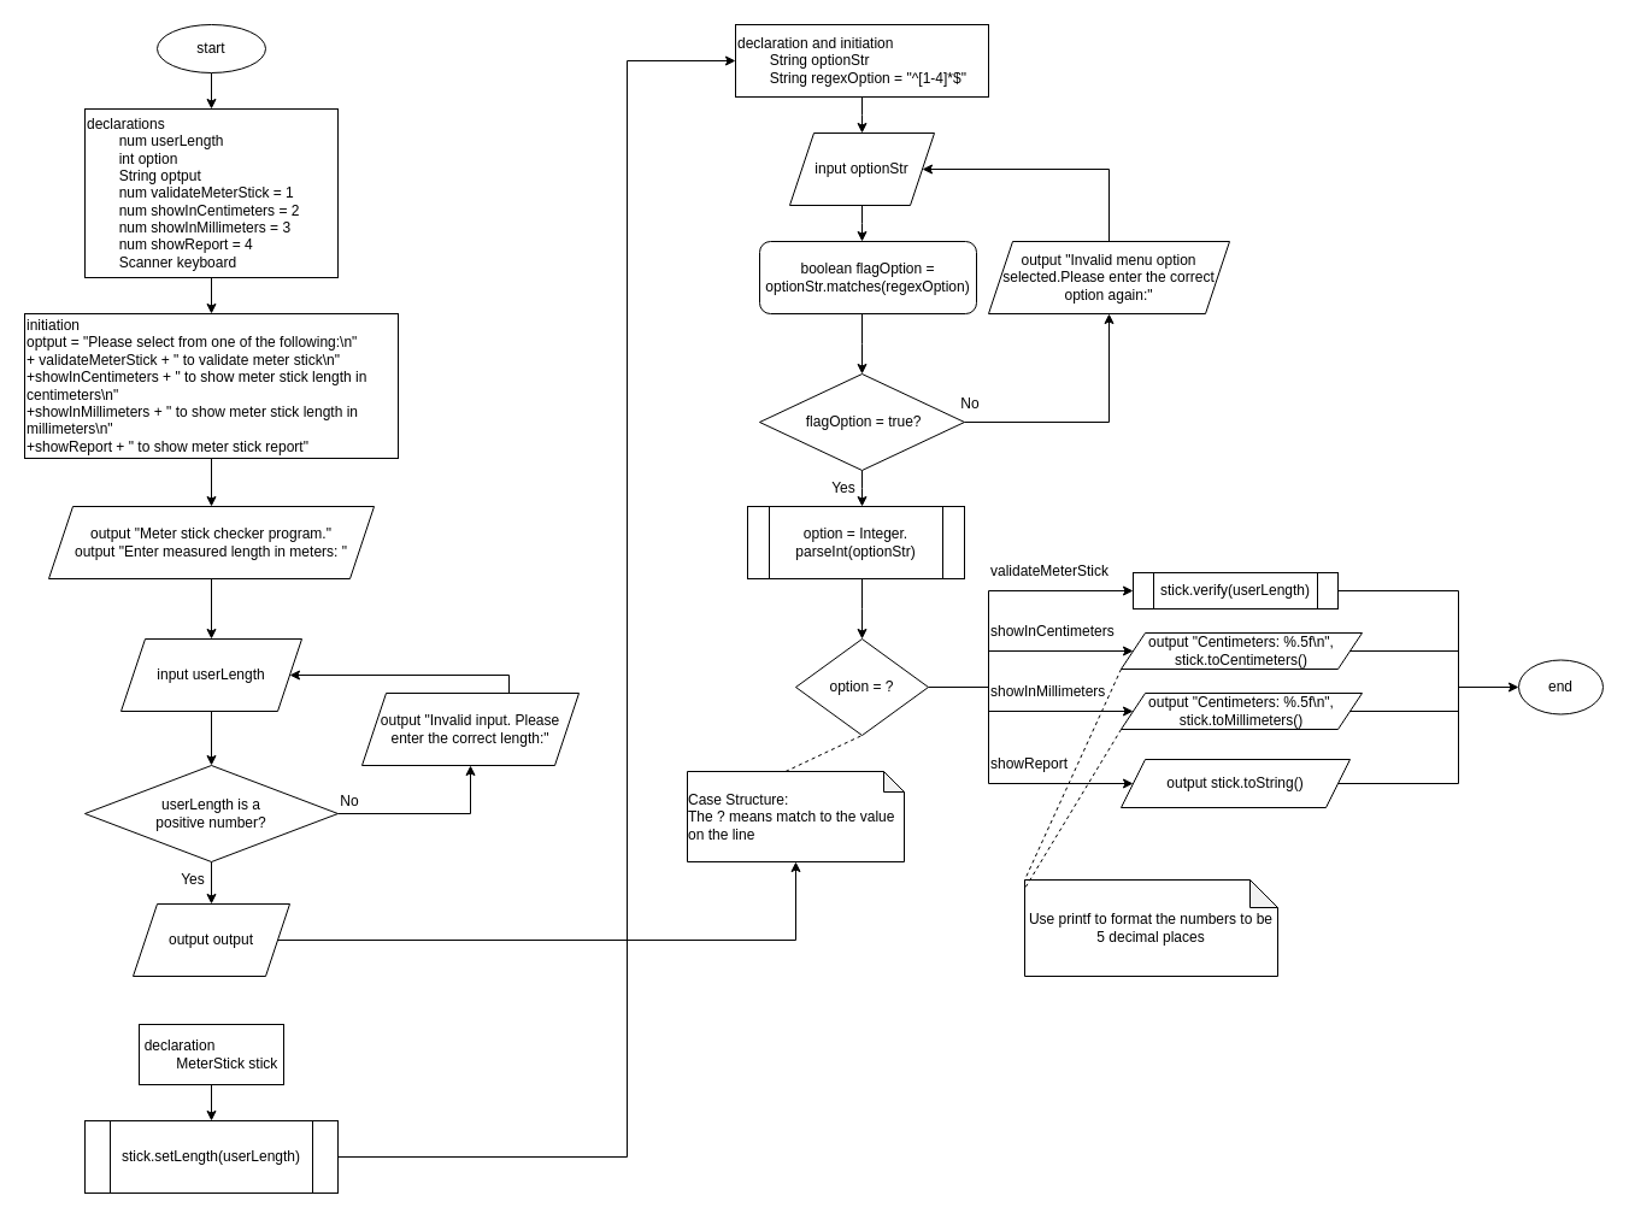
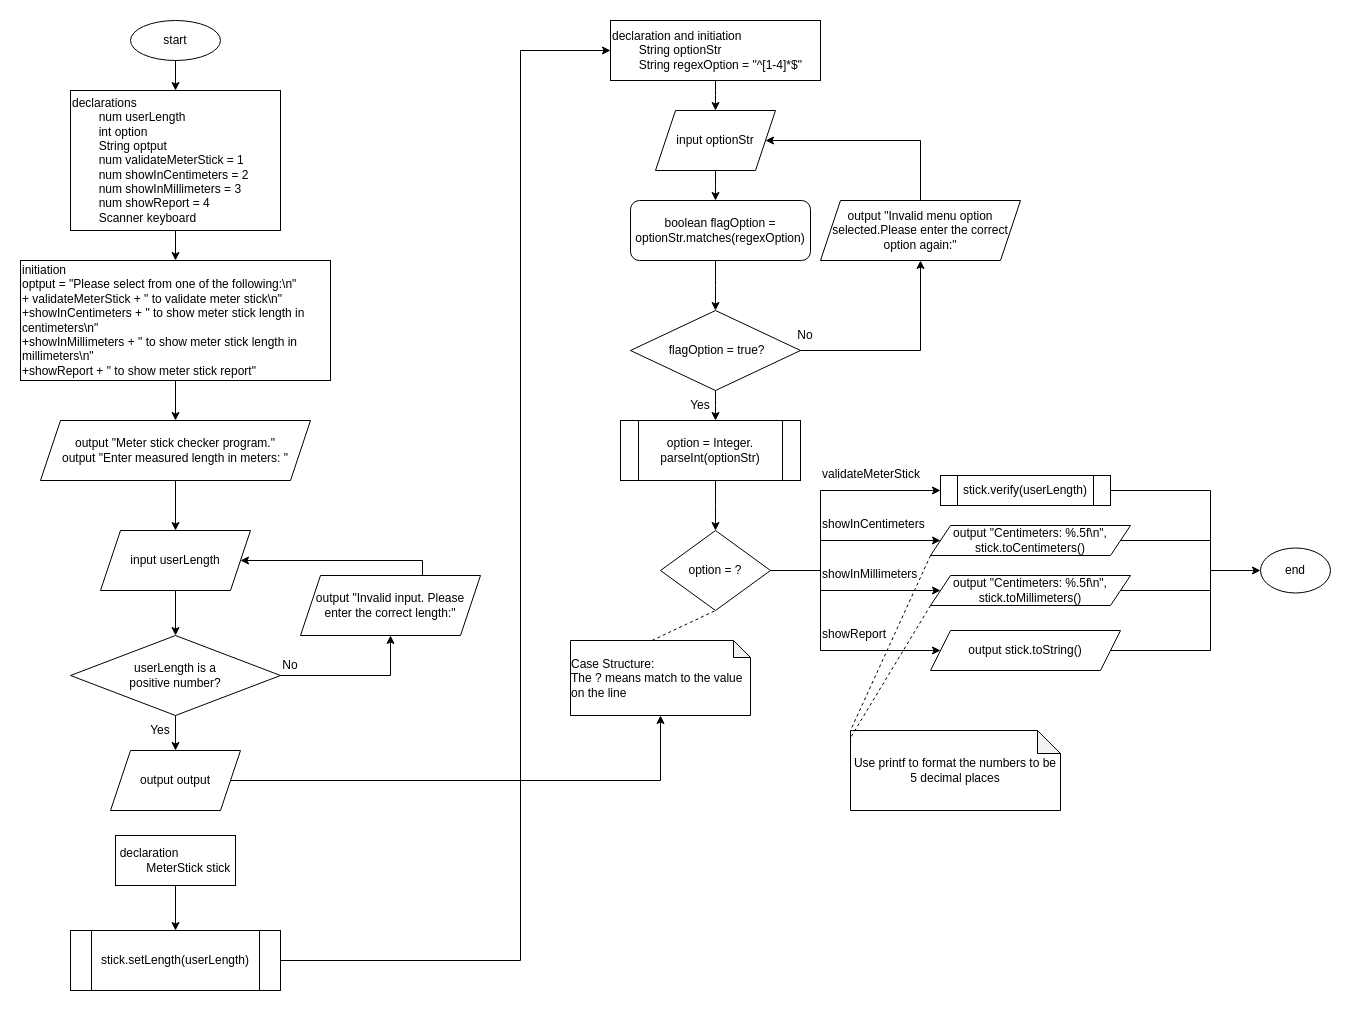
  <mxCell id="0" />
  <mxCell id="1" parent="0" />
  <mxCell id="2" value="" style="edgeStyle=orthogonalEdgeStyle;rounded=0;orthogonalLoop=1;jettySize=auto;html=1;" edge="1" parent="1" source="3" target="5"><mxGeometry relative="1" as="geometry" /></mxCell>
  <mxCell id="3" value="start" style="ellipse;whiteSpace=wrap;html=1;" vertex="1" parent="1"><mxGeometry x="130" y="20" width="90" height="40" as="geometry" /></mxCell>
  <mxCell id="4" value="" style="edgeStyle=orthogonalEdgeStyle;rounded=0;orthogonalLoop=1;jettySize=auto;html=1;" edge="1" parent="1" source="5" target="17"><mxGeometry relative="1" as="geometry" /></mxCell>
  <mxCell id="5" value="declarations&lt;br&gt;&lt;span style=&quot;&quot;&gt;&#09;&lt;/span&gt;&lt;span style=&quot;&quot;&gt;&#09;&lt;/span&gt;&lt;span style=&quot;&quot;&gt;&#09;&lt;/span&gt;&lt;span style=&quot;white-space: pre;&quot;&gt;&#09;&lt;/span&gt;num userLength&lt;br&gt;&lt;span style=&quot;&quot;&gt;&#09;&lt;/span&gt;&lt;span style=&quot;&quot;&gt;&#09;&lt;/span&gt;&lt;span style=&quot;&quot;&gt;&#09;&lt;/span&gt;&lt;span style=&quot;white-space: pre;&quot;&gt;&#09;&lt;/span&gt;int option&lt;br&gt;&lt;span style=&quot;&quot;&gt;&#09;&lt;/span&gt;&lt;span style=&quot;&quot;&gt;&#09;&lt;/span&gt;&lt;span style=&quot;&quot;&gt;&#09;&lt;/span&gt;&lt;span style=&quot;white-space: pre;&quot;&gt;&#09;&lt;/span&gt;String optput&lt;br&gt;&lt;span style=&quot;&quot;&gt;&#09;&lt;/span&gt;&lt;span style=&quot;&quot;&gt;&#09;&lt;/span&gt;&lt;span style=&quot;&quot;&gt;&#09;&lt;/span&gt;&lt;span style=&quot;white-space: pre;&quot;&gt;&#09;&lt;/span&gt;num&amp;nbsp;validateMeterStick = 1&lt;br&gt;&lt;span style=&quot;white-space: pre;&quot;&gt;&#09;&lt;/span&gt;num&amp;nbsp;showInCentimeters = 2&lt;br&gt;&lt;span style=&quot;white-space: pre;&quot;&gt;&#09;&lt;/span&gt;num&amp;nbsp;showInMillimeters = 3&lt;br&gt;&lt;span style=&quot;white-space: pre;&quot;&gt;&#09;&lt;/span&gt;num&amp;nbsp;showReport = 4&lt;br&gt;&lt;span style=&quot;&quot;&gt;&#09;&lt;/span&gt;&lt;span style=&quot;white-space: pre;&quot;&gt;&#09;&lt;/span&gt;Scanner keyboard" style="whiteSpace=wrap;html=1;align=left;" vertex="1" parent="1"><mxGeometry x="70" y="90" width="210" height="140" as="geometry" /></mxCell>
  <mxCell id="6" value="" style="edgeStyle=orthogonalEdgeStyle;rounded=0;orthogonalLoop=1;jettySize=auto;html=1;" edge="1" parent="1" source="7" target="9"><mxGeometry relative="1" as="geometry" /></mxCell>
  <mxCell id="7" value="&lt;div style=&quot;&quot;&gt;&lt;span style=&quot;background-color: initial;&quot;&gt;output &quot;Meter stick checker program.&quot;&lt;/span&gt;&lt;/div&gt;output&amp;nbsp;&quot;Enter measured length in meters: &quot;" style="shape=parallelogram;perimeter=parallelogramPerimeter;whiteSpace=wrap;html=1;fixedSize=1;align=center;" vertex="1" parent="1"><mxGeometry x="40" y="420" width="270" height="60" as="geometry" /></mxCell>
  <mxCell id="8" value="" style="edgeStyle=orthogonalEdgeStyle;rounded=0;orthogonalLoop=1;jettySize=auto;html=1;" edge="1" parent="1" source="9" target="11"><mxGeometry relative="1" as="geometry" /></mxCell>
  <mxCell id="9" value="input userLength&lt;div style=&quot;&quot;&gt;&lt;/div&gt;" style="shape=parallelogram;perimeter=parallelogramPerimeter;whiteSpace=wrap;html=1;fixedSize=1;align=center;" vertex="1" parent="1"><mxGeometry x="100" y="530" width="150" height="60" as="geometry" /></mxCell>
  <mxCell id="10" value="" style="edgeStyle=orthogonalEdgeStyle;rounded=0;orthogonalLoop=1;jettySize=auto;html=1;" edge="1" parent="1" source="11" target="19"><mxGeometry relative="1" as="geometry" /></mxCell>
  <mxCell id="11" value="userLength&lt;span style=&quot;&quot;&gt;&amp;nbsp;is a&lt;/span&gt;&lt;br style=&quot;&quot;&gt;&lt;span style=&quot;&quot;&gt;positive number?&lt;/span&gt;" style="rhombus;whiteSpace=wrap;html=1;" vertex="1" parent="1"><mxGeometry x="70" y="635" width="210" height="80" as="geometry" /></mxCell>
  <mxCell id="12" value="output &quot;Invalid input. Please enter the correct length:&quot;" style="shape=parallelogram;perimeter=parallelogramPerimeter;whiteSpace=wrap;html=1;fixedSize=1;fontSize=12;align=center;" vertex="1" parent="1"><mxGeometry x="300" y="575" width="180" height="60" as="geometry" /></mxCell>
  <mxCell id="13" value="" style="endArrow=classic;html=1;rounded=0;fontSize=12;exitX=1;exitY=0.5;exitDx=0;exitDy=0;edgeStyle=orthogonalEdgeStyle;entryX=0.5;entryY=1;entryDx=0;entryDy=0;" edge="1" parent="1" target="12" source="11"><mxGeometry width="50" height="50" relative="1" as="geometry"><mxPoint x="280" y="673" as="sourcePoint" /><mxPoint x="400" y="648" as="targetPoint" /><Array as="points"><mxPoint x="390" y="675" /></Array></mxGeometry></mxCell>
  <mxCell id="14" value="" style="endArrow=classic;html=1;rounded=0;fontSize=12;exitX=0.5;exitY=0;exitDx=0;exitDy=0;entryX=1;entryY=0.5;entryDx=0;entryDy=0;edgeStyle=orthogonalEdgeStyle;" edge="1" parent="1" source="12" target="9"><mxGeometry width="50" height="50" relative="1" as="geometry"><mxPoint x="330" y="670" as="sourcePoint" /><mxPoint x="280" y="470" as="targetPoint" /><Array as="points"><mxPoint x="422" y="560" /></Array></mxGeometry></mxCell>
  <mxCell id="15" value="No" style="text;html=1;strokeColor=none;fillColor=none;align=center;verticalAlign=middle;whiteSpace=wrap;rounded=0;fontSize=12;" vertex="1" parent="1"><mxGeometry x="260" y="650" width="60" height="30" as="geometry" /></mxCell>
  <mxCell id="16" value="" style="edgeStyle=orthogonalEdgeStyle;rounded=0;orthogonalLoop=1;jettySize=auto;html=1;" edge="1" parent="1" source="17" target="7"><mxGeometry relative="1" as="geometry" /></mxCell>
  <mxCell id="17" value="initiation&lt;br&gt;optput =&amp;nbsp;&lt;span style=&quot;background-color: initial;&quot;&gt;&quot;Please select from one of the following:\n&quot;&amp;nbsp;&lt;/span&gt;&lt;div&gt;&lt;span style=&quot;&quot;&gt;&#09;&#09;&#09;&#09;&lt;/span&gt;+ validateMeterStick + &quot; to validate meter stick\n&quot;&lt;/div&gt;&lt;div&gt;&lt;span style=&quot;&quot;&gt;&#09;&#09;&#09;&#09;&lt;/span&gt;+showInCentimeters + &quot; to show meter stick length in centimeters\n&quot;&lt;/div&gt;&lt;div&gt;&lt;span style=&quot;&quot;&gt;&#09;&#09;&#09;&#09;&lt;/span&gt;+showInMillimeters + &quot; to show meter stick length in millimeters\n&quot;&lt;/div&gt;&lt;div&gt;&lt;span style=&quot;&quot;&gt;&#09;&#09;&#09;&#09;&lt;/span&gt;+showReport + &quot; to show meter stick report&quot;&lt;/div&gt;" style="whiteSpace=wrap;html=1;align=left;" vertex="1" parent="1"><mxGeometry x="20" y="260" width="310" height="120" as="geometry" /></mxCell>
  <mxCell id="18" value="" style="edgeStyle=orthogonalEdgeStyle;rounded=0;orthogonalLoop=1;jettySize=auto;html=1;" edge="1" parent="1" source="19" target="54"><mxGeometry relative="1" as="geometry" /></mxCell>
  <mxCell id="19" value="output output" style="shape=parallelogram;perimeter=parallelogramPerimeter;whiteSpace=wrap;html=1;fixedSize=1;" vertex="1" parent="1"><mxGeometry x="110" y="750" width="130" height="60" as="geometry" /></mxCell>
  <mxCell id="20" value="Yes" style="text;html=1;strokeColor=none;fillColor=none;align=center;verticalAlign=middle;whiteSpace=wrap;rounded=0;fontSize=12;" vertex="1" parent="1"><mxGeometry x="130" y="715" width="60" height="30" as="geometry" /></mxCell>
  <mxCell id="21" value="" style="edgeStyle=orthogonalEdgeStyle;rounded=0;orthogonalLoop=1;jettySize=auto;html=1;" edge="1" parent="1" source="22" target="24"><mxGeometry relative="1" as="geometry" /></mxCell>
- <mxCell id="22" value="&lt;div style=&quot;text-align: left;&quot;&gt;&lt;span style=&quot;background-color: initial;&quot;&gt;declaration&lt;/span&gt;&lt;/div&gt;&lt;span style=&quot;white-space: pre;&quot;&gt;&lt;div style=&quot;text-align: left;&quot;&gt;&lt;span style=&quot;background-color: initial;&quot;&gt;&#09;&lt;/span&gt;&lt;span style=&quot;background-color: initial; white-space: normal;&quot;&gt;MeterStick stick&lt;/span&gt;&lt;/div&gt;&lt;/span&gt;" style="whiteSpace=wrap;html=1;" vertex="1" parent="1"><mxGeometry x="115" y="850" width="120" height="50" as="geometry" /></mxCell>
+ <mxCell id="22" value="&lt;div style=&quot;text-align: left;&quot;&gt;&lt;span style=&quot;background-color: initial;&quot;&gt;declaration&lt;/span&gt;&lt;/div&gt;&lt;span style=&quot;white-space: pre;&quot;&gt;&lt;div style=&quot;text-align: left;&quot;&gt;&lt;span style=&quot;background-color: initial;&quot;&gt;&#09;&lt;/span&gt;&lt;span style=&quot;background-color: initial; white-space: normal;&quot;&gt;MeterStick stick&lt;/span&gt;&lt;/div&gt;&lt;/span&gt;" style="whiteSpace=wrap;html=1;" vertex="1" parent="1"><mxGeometry x="115" y="835" width="120" height="50" as="geometry" /></mxCell>
  <mxCell id="23" value="" style="edgeStyle=elbowEdgeStyle;rounded=0;orthogonalLoop=1;jettySize=auto;html=1;" edge="1" parent="1" source="24"><mxGeometry relative="1" as="geometry"><mxPoint x="610" y="50" as="targetPoint" /><Array as="points"><mxPoint x="520" y="530" /></Array></mxGeometry></mxCell>
  <mxCell id="24" value="stick.setLength(userLength)" style="shape=process;whiteSpace=wrap;html=1;backgroundOutline=1;" vertex="1" parent="1"><mxGeometry x="70" y="930" width="210" height="60" as="geometry" /></mxCell>
  <mxCell id="25" value="" style="edgeStyle=elbowEdgeStyle;rounded=0;orthogonalLoop=1;jettySize=auto;html=1;" edge="1" parent="1" source="26" target="28"><mxGeometry relative="1" as="geometry" /></mxCell>
  <mxCell id="26" value="declaration and initiation&lt;br&gt;&lt;span style=&quot;&quot;&gt;&#09;&lt;/span&gt;&lt;span style=&quot;white-space: pre;&quot;&gt;&#09;&lt;/span&gt;String optionStr&lt;br&gt;&lt;span style=&quot;white-space: pre;&quot;&gt;&#09;&lt;/span&gt;String regexOption = &quot;^[1-4]*$&quot;" style="rounded=0;whiteSpace=wrap;html=1;align=left;" vertex="1" parent="1"><mxGeometry x="610" y="20" width="210" height="60" as="geometry" /></mxCell>
  <mxCell id="27" value="" style="edgeStyle=elbowEdgeStyle;rounded=0;orthogonalLoop=1;jettySize=auto;html=1;" edge="1" parent="1" source="28" target="30"><mxGeometry relative="1" as="geometry" /></mxCell>
  <mxCell id="28" value="input&amp;nbsp;optionStr" style="shape=parallelogram;perimeter=parallelogramPerimeter;whiteSpace=wrap;html=1;fixedSize=1;align=center;rounded=0;" vertex="1" parent="1"><mxGeometry x="655" y="110" width="120" height="60" as="geometry" /></mxCell>
  <mxCell id="29" value="" style="edgeStyle=elbowEdgeStyle;rounded=0;orthogonalLoop=1;jettySize=auto;html=1;" edge="1" parent="1" source="30" target="32"><mxGeometry relative="1" as="geometry" /></mxCell>
  <mxCell id="30" value="boolean flagOption = optionStr.matches(regexOption)" style="whiteSpace=wrap;html=1;rounded=1;" vertex="1" parent="1"><mxGeometry x="630" y="200" width="180" height="60" as="geometry" /></mxCell>
  <mxCell id="31" value="" style="edgeStyle=elbowEdgeStyle;rounded=0;orthogonalLoop=1;jettySize=auto;html=1;" edge="1" parent="1" source="32" target="38"><mxGeometry relative="1" as="geometry" /></mxCell>
  <mxCell id="32" value="&lt;span style=&quot;&quot;&gt;&amp;nbsp;flagOption = true?&lt;/span&gt;" style="rhombus;whiteSpace=wrap;html=1;rounded=0;" vertex="1" parent="1"><mxGeometry x="630" y="310" width="170" height="80" as="geometry" /></mxCell>
  <mxCell id="33" value="output &quot;Invalid menu option selected.Please enter the correct option again:&quot;" style="shape=parallelogram;perimeter=parallelogramPerimeter;whiteSpace=wrap;html=1;fixedSize=1;fontSize=12;align=center;" vertex="1" parent="1"><mxGeometry x="820" y="200" width="200" height="60" as="geometry" /></mxCell>
  <mxCell id="34" value="" style="endArrow=classic;html=1;rounded=0;fontSize=12;exitX=1;exitY=0.5;exitDx=0;exitDy=0;edgeStyle=orthogonalEdgeStyle;entryX=0.5;entryY=1;entryDx=0;entryDy=0;" edge="1" parent="1" target="33" source="32"><mxGeometry width="50" height="50" relative="1" as="geometry"><mxPoint x="850" y="355" as="sourcePoint" /><mxPoint x="970" y="328" as="targetPoint" /><Array as="points"><mxPoint x="920" y="350" /></Array></mxGeometry></mxCell>
  <mxCell id="35" value="" style="endArrow=classic;html=1;rounded=0;fontSize=12;exitX=0.5;exitY=0;exitDx=0;exitDy=0;edgeStyle=orthogonalEdgeStyle;entryX=1;entryY=0.5;entryDx=0;entryDy=0;" edge="1" parent="1" source="33" target="28"><mxGeometry width="50" height="50" relative="1" as="geometry"><mxPoint x="900" y="350" as="sourcePoint" /><mxPoint x="810" y="230" as="targetPoint" /><Array as="points"><mxPoint x="920" y="140" /></Array></mxGeometry></mxCell>
  <mxCell id="36" value="No" style="text;html=1;strokeColor=none;fillColor=none;align=center;verticalAlign=middle;whiteSpace=wrap;rounded=0;fontSize=12;" vertex="1" parent="1"><mxGeometry x="775" y="320" width="60" height="30" as="geometry" /></mxCell>
  <mxCell id="37" value="" style="edgeStyle=elbowEdgeStyle;rounded=0;orthogonalLoop=1;jettySize=auto;html=1;" edge="1" parent="1" source="38" target="39"><mxGeometry relative="1" as="geometry" /></mxCell>
  <mxCell id="38" value="option = Integer. parseInt(optionStr)" style="shape=process;whiteSpace=wrap;html=1;backgroundOutline=1;rounded=0;" vertex="1" parent="1"><mxGeometry x="620" y="420" width="180" height="60" as="geometry" /></mxCell>
  <mxCell id="39" value="option = ?" style="rhombus;whiteSpace=wrap;html=1;rounded=0;" vertex="1" parent="1"><mxGeometry x="660" y="530" width="110" height="80" as="geometry" /></mxCell>
  <mxCell id="40" value="stick.verify(userLength)" style="shape=process;whiteSpace=wrap;html=1;backgroundOutline=1;rounded=0;" vertex="1" parent="1"><mxGeometry x="940" y="475" width="170" height="30" as="geometry" /></mxCell>
  <mxCell id="41" value="validateMeterStick" style="text;whiteSpace=wrap;html=1;" vertex="1" parent="1"><mxGeometry x="820" y="460" width="120" height="30" as="geometry" /></mxCell>
  <mxCell id="42" value="" style="endArrow=none;html=1;rounded=0;exitX=1;exitY=0.5;exitDx=0;exitDy=0;" edge="1" parent="1" source="39"><mxGeometry width="50" height="50" relative="1" as="geometry"><mxPoint x="860" y="600" as="sourcePoint" /><mxPoint x="820" y="570" as="targetPoint" /></mxGeometry></mxCell>
  <mxCell id="43" value="" style="endArrow=none;html=1;rounded=0;" edge="1" parent="1"><mxGeometry width="50" height="50" relative="1" as="geometry"><mxPoint x="820" y="650" as="sourcePoint" /><mxPoint x="820" y="490" as="targetPoint" /></mxGeometry></mxCell>
  <mxCell id="44" value="" style="endArrow=classic;html=1;rounded=0;entryX=1;entryY=1;entryDx=0;entryDy=0;" edge="1" parent="1" target="41"><mxGeometry width="50" height="50" relative="1" as="geometry"><mxPoint x="820" y="490" as="sourcePoint" /><mxPoint x="920" y="490" as="targetPoint" /></mxGeometry></mxCell>
  <mxCell id="45" value="output&amp;nbsp;&quot;Centimeters: %.5f\n&quot;, stick.toCentimeters()" style="shape=parallelogram;perimeter=parallelogramPerimeter;whiteSpace=wrap;html=1;fixedSize=1;" vertex="1" parent="1"><mxGeometry x="930" y="525" width="200" height="30" as="geometry" /></mxCell>
  <mxCell id="46" value="output&amp;nbsp;&quot;Centimeters: %.5f\n&quot;, stick.toMillimeters()" style="shape=parallelogram;perimeter=parallelogramPerimeter;whiteSpace=wrap;html=1;fixedSize=1;" vertex="1" parent="1"><mxGeometry x="930" y="575" width="200" height="30" as="geometry" /></mxCell>
  <mxCell id="47" value="showInCentimeters" style="text;whiteSpace=wrap;html=1;" vertex="1" parent="1"><mxGeometry x="820" y="510" width="120" height="30" as="geometry" /></mxCell>
  <mxCell id="48" value="" style="endArrow=classic;html=1;rounded=0;entryX=0;entryY=0.5;entryDx=0;entryDy=0;" edge="1" parent="1" target="45"><mxGeometry width="50" height="50" relative="1" as="geometry"><mxPoint x="820" y="540" as="sourcePoint" /><mxPoint x="540" y="490" as="targetPoint" /></mxGeometry></mxCell>
  <mxCell id="49" value="" style="endArrow=classic;html=1;rounded=0;entryX=0;entryY=0.5;entryDx=0;entryDy=0;" edge="1" parent="1" target="46"><mxGeometry width="50" height="50" relative="1" as="geometry"><mxPoint x="820" y="590" as="sourcePoint" /><mxPoint x="540" y="490" as="targetPoint" /></mxGeometry></mxCell>
  <mxCell id="50" value="" style="endArrow=classic;html=1;rounded=0;entryX=0;entryY=0.5;entryDx=0;entryDy=0;" edge="1" parent="1"><mxGeometry width="50" height="50" relative="1" as="geometry"><mxPoint x="820" y="650" as="sourcePoint" /><mxPoint x="940" y="650" as="targetPoint" /></mxGeometry></mxCell>
  <mxCell id="51" value="showInMillimeters" style="text;whiteSpace=wrap;html=1;" vertex="1" parent="1"><mxGeometry x="820" y="560" width="120" height="30" as="geometry" /></mxCell>
  <mxCell id="52" value="showReport" style="text;whiteSpace=wrap;html=1;" vertex="1" parent="1"><mxGeometry x="820" y="620" width="120" height="30" as="geometry" /></mxCell>
  <mxCell id="53" value="Yes" style="text;html=1;strokeColor=none;fillColor=none;align=center;verticalAlign=middle;whiteSpace=wrap;rounded=0;fontSize=12;" vertex="1" parent="1"><mxGeometry x="670" y="390" width="60" height="30" as="geometry" /></mxCell>
  <mxCell id="54" value="&lt;div style=&quot;text-align: left;&quot;&gt;&lt;span style=&quot;background-color: initial;&quot;&gt;Case Structure:&lt;/span&gt;&lt;/div&gt;&lt;div style=&quot;text-align: left;&quot;&gt;&lt;span style=&quot;background-color: initial;&quot;&gt;The ? means match to the value on the line&lt;/span&gt;&lt;/div&gt;" style="shape=note;whiteSpace=wrap;html=1;backgroundOutline=1;darkOpacity=0.05;size=17;" vertex="1" parent="1"><mxGeometry x="570" y="640" width="180" height="75" as="geometry" /></mxCell>
  <mxCell id="55" value="" style="endArrow=none;dashed=1;html=1;rounded=0;exitX=0;exitY=0;exitDx=81.5;exitDy=0;exitPerimeter=0;entryX=0.5;entryY=1;entryDx=0;entryDy=0;" edge="1" parent="1" source="54" target="39"><mxGeometry width="50" height="50" relative="1" as="geometry"><mxPoint x="710" y="500" as="sourcePoint" /><mxPoint x="760" y="450" as="targetPoint" /></mxGeometry></mxCell>
  <mxCell id="56" value="Use printf to format the numbers to be 5 decimal places" style="shape=note;whiteSpace=wrap;html=1;backgroundOutline=1;darkOpacity=0.05;size=23;" vertex="1" parent="1"><mxGeometry x="850" y="730" width="210" height="80" as="geometry" /></mxCell>
  <mxCell id="57" value="" style="endArrow=none;dashed=1;html=1;rounded=0;entryX=0;entryY=0;entryDx=0;entryDy=0;entryPerimeter=0;exitX=0;exitY=1;exitDx=0;exitDy=0;" edge="1" parent="1" source="45" target="56"><mxGeometry width="50" height="50" relative="1" as="geometry"><mxPoint x="1120" y="370" as="sourcePoint" /><mxPoint x="1140" y="440" as="targetPoint" /></mxGeometry></mxCell>
  <mxCell id="58" value="" style="endArrow=none;dashed=1;html=1;rounded=0;entryX=0.003;entryY=0.077;entryDx=0;entryDy=0;entryPerimeter=0;exitX=0;exitY=1;exitDx=0;exitDy=0;" edge="1" parent="1" source="46" target="56"><mxGeometry width="50" height="50" relative="1" as="geometry"><mxPoint x="1100" y="430" as="sourcePoint" /><mxPoint x="1140" y="440" as="targetPoint" /></mxGeometry></mxCell>
  <mxCell id="59" value="" style="endArrow=none;html=1;rounded=0;exitX=1;exitY=0.5;exitDx=0;exitDy=0;" edge="1" parent="1" source="40"><mxGeometry width="50" height="50" relative="1" as="geometry"><mxPoint x="1290" y="490" as="sourcePoint" /><mxPoint x="1210" y="490" as="targetPoint" /></mxGeometry></mxCell>
  <mxCell id="60" value="" style="endArrow=none;html=1;rounded=0;exitX=1;exitY=0.5;exitDx=0;exitDy=0;" edge="1" parent="1" source="45"><mxGeometry width="50" height="50" relative="1" as="geometry"><mxPoint x="1140" y="530" as="sourcePoint" /><mxPoint x="1210" y="540" as="targetPoint" /></mxGeometry></mxCell>
  <mxCell id="61" value="" style="endArrow=none;html=1;rounded=0;exitX=1;exitY=0.5;exitDx=0;exitDy=0;" edge="1" parent="1" source="46"><mxGeometry width="50" height="50" relative="1" as="geometry"><mxPoint x="1140" y="530" as="sourcePoint" /><mxPoint x="1210" y="590" as="targetPoint" /></mxGeometry></mxCell>
  <mxCell id="62" value="" style="endArrow=none;html=1;rounded=0;exitX=1;exitY=0.5;exitDx=0;exitDy=0;" edge="1" parent="1"><mxGeometry width="50" height="50" relative="1" as="geometry"><mxPoint x="1110" y="650" as="sourcePoint" /><mxPoint x="1210" y="650" as="targetPoint" /></mxGeometry></mxCell>
  <mxCell id="63" value="" style="endArrow=none;html=1;rounded=0;" edge="1" parent="1"><mxGeometry width="50" height="50" relative="1" as="geometry"><mxPoint x="1210" y="650" as="sourcePoint" /><mxPoint x="1210" y="490" as="targetPoint" /></mxGeometry></mxCell>
  <mxCell id="64" value="" style="endArrow=classic;html=1;rounded=0;" edge="1" parent="1"><mxGeometry width="50" height="50" relative="1" as="geometry"><mxPoint x="1210" y="570" as="sourcePoint" /><mxPoint x="1260" y="570" as="targetPoint" /></mxGeometry></mxCell>
  <mxCell id="65" value="end" style="ellipse;whiteSpace=wrap;html=1;" vertex="1" parent="1"><mxGeometry x="1260" y="547.5" width="70" height="45" as="geometry" /></mxCell>
  <mxCell id="66" value="output stick.toString()" style="shape=parallelogram;perimeter=parallelogramPerimeter;whiteSpace=wrap;html=1;fixedSize=1;" vertex="1" parent="1"><mxGeometry x="930" y="630" width="190" height="40" as="geometry" /></mxCell>
